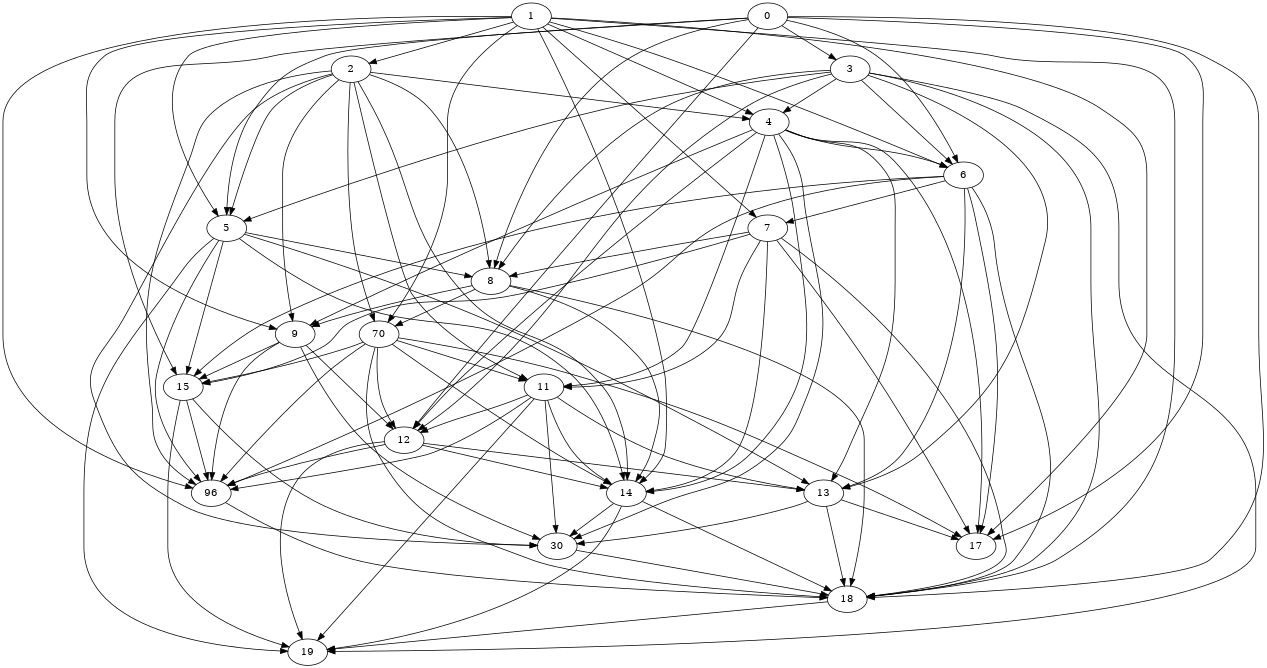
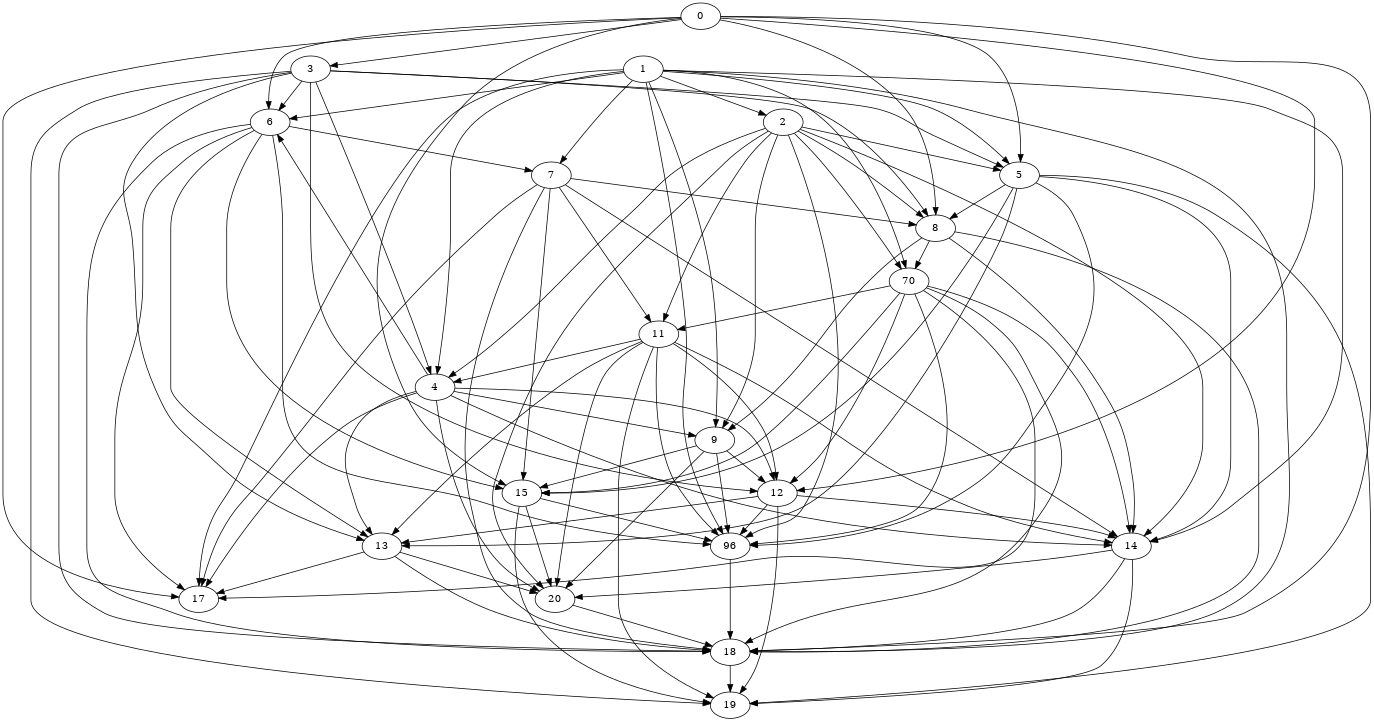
  digraph {
    node [Weight=33]
    edge [Weight=2]
    3 [Weight=47]
    0
    6 [Weight=14]
    5 [Weight=19]
    8 [Weight=23]
    12 [Weight=42]
    15
    18 [Weight=47]
    17 [Weight=23]
    4 [Weight=47]
    13 [Weight=14]
    19
    7 [Weight=14]
    n14 [Weight=47 label=96]
    14 [Weight=23]
    n16 [Weight=23 label=70]
    9
-   20 [Weight=9 label=30]
+   20 [Weight=9]
    11 [Weight=9]
    1
    2 [Weight=9]
    3 -> 6 [Weight=4]
    3 -> 5 [Weight=3]
    3 -> 8 [Weight=9]
    3 -> 12 [Weight=10]
    3 -> 18 [Weight=3]
    3 -> 4
    3 -> 13 [Weight=7]
    3 -> 19 [Weight=8]
    0 -> 3 [Weight=5]
    0 -> 6 [Weight=8]
    0 -> 5
    0 -> 8 [Weight=7]
    0 -> 12 [Weight=10]
    0 -> 15 [Weight=8]
    0 -> 18 [Weight=4]
    0 -> 17 [Weight=8]
    6 -> 15 [Weight=3]
    6 -> 18 [Weight=4]
    6 -> 17 [Weight=3]
    6 -> 13 [Weight=9]
    6 -> 7 [Weight=8]
    6 -> n14 [Weight=8]
    5 -> 8
    5 -> 15 [Weight=9]
    5 -> 13 [Weight=10]
    5 -> 19 [Weight=7]
    5 -> n14 [Weight=6]
    5 -> 14 [Weight=10]
    8 -> 18 [Weight=4]
    8 -> 14 [Weight=4]
    8 -> n16 [Weight=5]
    8 -> 9 [Weight=10]
    12 -> 13 [Weight=4]
    12 -> 19 [Weight=8]
    12 -> n14
    12 -> 14 [Weight=6]
    15 -> 19 [Weight=9]
    15 -> n14 [Weight=8]
    15 -> 20 [Weight=3]
    18 -> 19 [Weight=6]
    4 -> 6 [Weight=4]
    4 -> 12 [Weight=8]
    4 -> 17
    4 -> 13
    4 -> 14 [Weight=6]
    4 -> 9
    4 -> 20 [Weight=5]
-   4 -> 11
+   11 -> 4
    13 -> 18
    13 -> 17 [Weight=4]
    13 -> 20 [Weight=10]
    7 -> 8 [Weight=5]
    7 -> 15 [Weight=3]
    7 -> 18 [Weight=10]
    7 -> 17 [Weight=10]
    7 -> 14 [Weight=10]
    7 -> 11 [Weight=9]
    n14 -> 18 [Weight=8]
    14 -> 18 [Weight=7]
    14 -> 19 [Weight=3]
    14 -> 20 [Weight=4]
    n16 -> 12 [Weight=7]
    n16 -> 15 [Weight=6]
    n16 -> 18 [Weight=6]
    n16 -> 17
    n16 -> n14 [Weight=3]
    n16 -> 14
    n16 -> 11 [Weight=4]
    9 -> 12 [Weight=8]
    9 -> 15 [Weight=6]
    9 -> n14 [Weight=5]
    9 -> 20
    20 -> 18 [Weight=5]
    11 -> 12 [Weight=8]
    11 -> 13 [Weight=3]
    11 -> 19 [Weight=9]
    11 -> n14 [Weight=3]
    11 -> 14 [Weight=7]
    11 -> 20 [Weight=10]
    1 -> 6
    1 -> 5
    1 -> 18 [Weight=6]
    1 -> 17 [Weight=7]
    1 -> 4 [Weight=6]
    1 -> 7 [Weight=4]
    1 -> n14 [Weight=3]
    1 -> 14 [Weight=9]
    1 -> n16
    1 -> 9 [Weight=4]
    1 -> 2 [Weight=3]
    2 -> 5 [Weight=8]
    2 -> 8 [Weight=9]
    2 -> 4
    2 -> n14 [Weight=6]
    2 -> 14 [Weight=10]
    2 -> n16 [Weight=4]
    2 -> 9 [Weight=3]
    2 -> 20 [Weight=8]
    2 -> 11 [Weight=8]
  }
